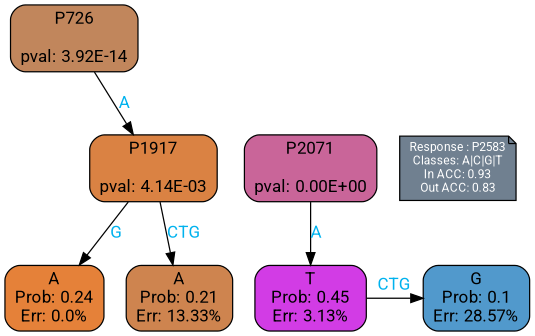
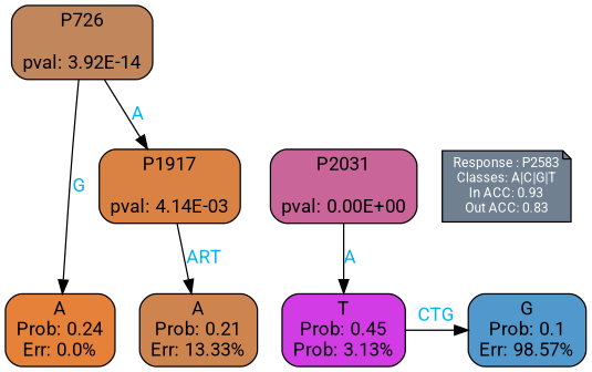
  digraph {
    fontname=Roboto
    ranksep=equally
    splines=polylines
    node [color=black fontname=Roboto shape=box style="filled, rounded"]
    edge [fontcolor=deepskyblue2 fontname=Roboto]
    n1 [fillcolor="#ce844f" label="A\nProb: 0.21\nErr: 13.33%"]
    n2 [fillcolor="#e58139" label="A\nProb: 0.24\nErr: 0.0%"]
-   n3 [fillcolor="#5199cc" label="G\nProb: 0.1\nErr: 28.57%"]
-   n4 [fillcolor="#d23ce5" label="T\nProb: 0.45\nErr: 3.13%"]
+   n3 [fillcolor="#5199cc" label="G\nProb: 0.1\nErr: 98.57%"]
+   n4 [fillcolor="#d23ce5" label="T\nProb: 0.45\nProb: 3.13%"]
    n5 [align=left fillcolor=slategray fontcolor=white fontsize=10 label="Response : P2583\nClasses: A|C|G|T\nIn ACC: 0.93\nOut ACC: 0.83\n" shape=note style=filled]
-   n6 [fillcolor="#c96599" label="P2071\n\npval: 0.00E+00"]
+   n6 [fillcolor="#c96599" label="P2031\n\npval: 0.00E+00"]
    n7 [fillcolor="#c1865c" label="P726\n\npval: 3.92E-14"]
    n8 [fillcolor="#da8243" label="P1917\n\npval: 4.14E-03"]
    subgraph sub_1 {
      rank=same
      n1
      n2
      n3
      n4
    }
    subgraph sub_2 {
      rank=same
      n5
      n6
    }
    n4 -> n3 [label=CTG]
    n6 -> n4 [label=A]
    n7 -> n8 [label=A]
-   n8 -> n1 [label=CTG]
-   n8 -> n2 [label=G]
+   n8 -> n1 [label=ART]
+   n7 -> n2 [label=G]
  }
